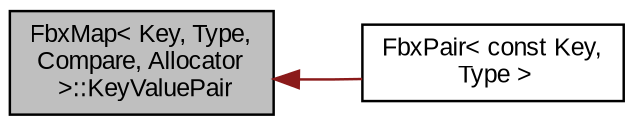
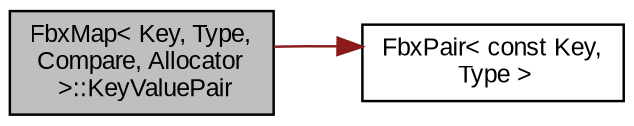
  digraph {
    rankdir=LR
    fontname="Liberation Sans"
    node [color=black fontname="Liberation Sans" fontsize=10 shape=record style=filled]
    n1 [fillcolor=grey75 fontcolor=black height=0.2 label="FbxMap\< Key, Type,\l Compare, Allocator\l \>::KeyValuePair" width=0.4]
    n2 [fillcolor=white height=0.2 label="FbxPair\< const Key,\l Type \>" width=0.4]
-   n1 -> n2 [color=firebrick4 dir=back fontname="Liberation Sans" fontsize=10 labelfontname=Helvetica labelfontsize=10 style=solid]
+   n2 -> n1 [color=firebrick4 dir=back fontname="Liberation Sans" fontsize=10 labelfontname=Helvetica labelfontsize=10 style=solid]
  }
